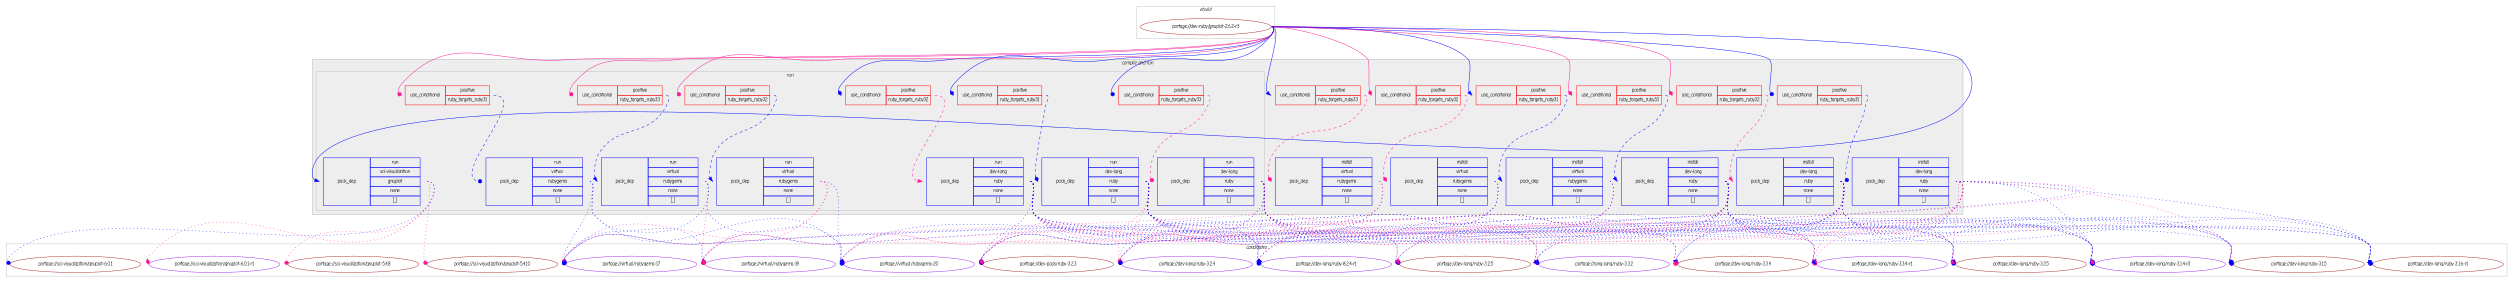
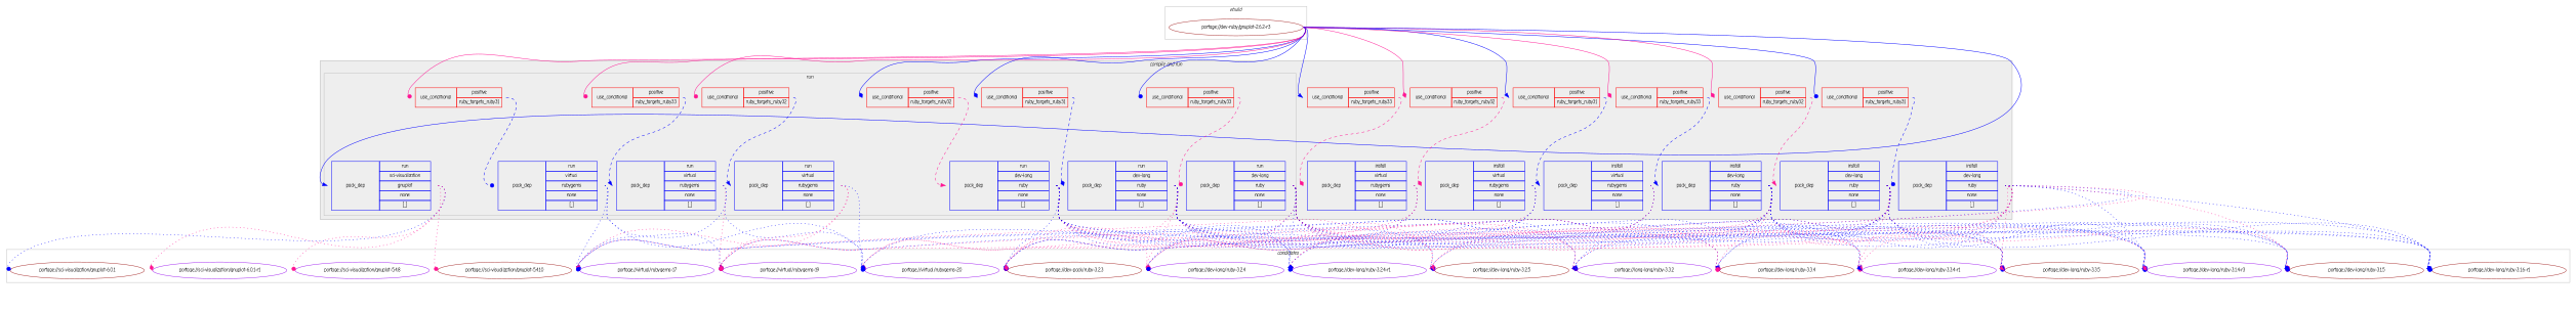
  digraph {
    compound=true
    concentrate=true
    fontname="Comic Neue"
    fontsize=10
    newrank=true
    rankdir=TB
    ranksep=1.5
    node [color=blue fontname="Comic Neue" fontsize=10 shape=none]
    edge [arrowhead=dot color=blue fontname="Comic Neue" headport=w style=dotted tailport=e weight=100]
    n1 [color=brown label="portage://dev-ruby/gnuplot-2.6.2-r3" width=4 shape=""]
    n2 [label=<<TABLE BORDER="0" CELLBORDER="1" CELLSPACING="0" CELLPADDING="4" WIDTH="220"><TR><TD ROWSPAN="6" CELLPADDING="30">pack_dep</TD></TR><TR><TD WIDTH="110">install</TD></TR><TR><TD>dev-lang</TD></TR><TR><TD>ruby</TD></TR><TR><TD>none</TD></TR><TR><TD>[,,]</TD></TR></TABLE>>]
    n3 [color=red label=<<TABLE BORDER="0" CELLBORDER="1" CELLSPACING="0" CELLPADDING="4"><TR><TD ROWSPAN="3" CELLPADDING="10">use_conditional</TD></TR><TR><TD>positive</TD></TR><TR><TD>ruby_targets_ruby31</TD></TR></TABLE>>]
    n4 [label=<<TABLE BORDER="0" CELLBORDER="1" CELLSPACING="0" CELLPADDING="4" WIDTH="220"><TR><TD ROWSPAN="6" CELLPADDING="30">pack_dep</TD></TR><TR><TD WIDTH="110">install</TD></TR><TR><TD>virtual</TD></TR><TR><TD>rubygems</TD></TR><TR><TD>none</TD></TR><TR><TD>[,,]</TD></TR></TABLE>>]
    n5 [color=red label=<<TABLE BORDER="0" CELLBORDER="1" CELLSPACING="0" CELLPADDING="4"><TR><TD ROWSPAN="3" CELLPADDING="10">use_conditional</TD></TR><TR><TD>positive</TD></TR><TR><TD>ruby_targets_ruby31</TD></TR></TABLE>>]
    n6 [label=<<TABLE BORDER="0" CELLBORDER="1" CELLSPACING="0" CELLPADDING="4" WIDTH="220"><TR><TD ROWSPAN="6" CELLPADDING="30">pack_dep</TD></TR><TR><TD WIDTH="110">install</TD></TR><TR><TD>dev-lang</TD></TR><TR><TD>ruby</TD></TR><TR><TD>none</TD></TR><TR><TD>[,,]</TD></TR></TABLE>>]
    n7 [color=red label=<<TABLE BORDER="0" CELLBORDER="1" CELLSPACING="0" CELLPADDING="4"><TR><TD ROWSPAN="3" CELLPADDING="10">use_conditional</TD></TR><TR><TD>positive</TD></TR><TR><TD>ruby_targets_ruby32</TD></TR></TABLE>>]
    n8 [label=<<TABLE BORDER="0" CELLBORDER="1" CELLSPACING="0" CELLPADDING="4" WIDTH="220"><TR><TD ROWSPAN="6" CELLPADDING="30">pack_dep</TD></TR><TR><TD WIDTH="110">install</TD></TR><TR><TD>virtual</TD></TR><TR><TD>rubygems</TD></TR><TR><TD>none</TD></TR><TR><TD>[,,]</TD></TR></TABLE>>]
    n9 [color=red label=<<TABLE BORDER="0" CELLBORDER="1" CELLSPACING="0" CELLPADDING="4"><TR><TD ROWSPAN="3" CELLPADDING="10">use_conditional</TD></TR><TR><TD>positive</TD></TR><TR><TD>ruby_targets_ruby32</TD></TR></TABLE>>]
    n10 [label=<<TABLE BORDER="0" CELLBORDER="1" CELLSPACING="0" CELLPADDING="4" WIDTH="220"><TR><TD ROWSPAN="6" CELLPADDING="30">pack_dep</TD></TR><TR><TD WIDTH="110">install</TD></TR><TR><TD>dev-lang</TD></TR><TR><TD>ruby</TD></TR><TR><TD>none</TD></TR><TR><TD>[,,]</TD></TR></TABLE>>]
    n11 [color=red label=<<TABLE BORDER="0" CELLBORDER="1" CELLSPACING="0" CELLPADDING="4"><TR><TD ROWSPAN="3" CELLPADDING="10">use_conditional</TD></TR><TR><TD>positive</TD></TR><TR><TD>ruby_targets_ruby33</TD></TR></TABLE>>]
    n12 [label=<<TABLE BORDER="0" CELLBORDER="1" CELLSPACING="0" CELLPADDING="4" WIDTH="220"><TR><TD ROWSPAN="6" CELLPADDING="30">pack_dep</TD></TR><TR><TD WIDTH="110">install</TD></TR><TR><TD>virtual</TD></TR><TR><TD>rubygems</TD></TR><TR><TD>none</TD></TR><TR><TD>[,,]</TD></TR></TABLE>>]
    n13 [color=red label=<<TABLE BORDER="0" CELLBORDER="1" CELLSPACING="0" CELLPADDING="4"><TR><TD ROWSPAN="3" CELLPADDING="10">use_conditional</TD></TR><TR><TD>positive</TD></TR><TR><TD>ruby_targets_ruby33</TD></TR></TABLE>>]
    n14 [label=<<TABLE BORDER="0" CELLBORDER="1" CELLSPACING="0" CELLPADDING="4" WIDTH="220"><TR><TD ROWSPAN="6" CELLPADDING="30">pack_dep</TD></TR><TR><TD WIDTH="110">run</TD></TR><TR><TD>dev-lang</TD></TR><TR><TD>ruby</TD></TR><TR><TD>none</TD></TR><TR><TD>[,,]</TD></TR></TABLE>>]
    n15 [color=red label=<<TABLE BORDER="0" CELLBORDER="1" CELLSPACING="0" CELLPADDING="4"><TR><TD ROWSPAN="3" CELLPADDING="10">use_conditional</TD></TR><TR><TD>positive</TD></TR><TR><TD>ruby_targets_ruby31</TD></TR></TABLE>>]
    n16 [label=<<TABLE BORDER="0" CELLBORDER="1" CELLSPACING="0" CELLPADDING="4" WIDTH="220"><TR><TD ROWSPAN="6" CELLPADDING="30">pack_dep</TD></TR><TR><TD WIDTH="110">run</TD></TR><TR><TD>virtual</TD></TR><TR><TD>rubygems</TD></TR><TR><TD>none</TD></TR><TR><TD>[,,]</TD></TR></TABLE>>]
    n17 [color=red label=<<TABLE BORDER="0" CELLBORDER="1" CELLSPACING="0" CELLPADDING="4"><TR><TD ROWSPAN="3" CELLPADDING="10">use_conditional</TD></TR><TR><TD>positive</TD></TR><TR><TD>ruby_targets_ruby31</TD></TR></TABLE>>]
    n18 [label=<<TABLE BORDER="0" CELLBORDER="1" CELLSPACING="0" CELLPADDING="4" WIDTH="220"><TR><TD ROWSPAN="6" CELLPADDING="30">pack_dep</TD></TR><TR><TD WIDTH="110">run</TD></TR><TR><TD>dev-lang</TD></TR><TR><TD>ruby</TD></TR><TR><TD>none</TD></TR><TR><TD>[,,]</TD></TR></TABLE>>]
    n19 [color=red label=<<TABLE BORDER="0" CELLBORDER="1" CELLSPACING="0" CELLPADDING="4"><TR><TD ROWSPAN="3" CELLPADDING="10">use_conditional</TD></TR><TR><TD>positive</TD></TR><TR><TD>ruby_targets_ruby32</TD></TR></TABLE>>]
    n20 [label=<<TABLE BORDER="0" CELLBORDER="1" CELLSPACING="0" CELLPADDING="4" WIDTH="220"><TR><TD ROWSPAN="6" CELLPADDING="30">pack_dep</TD></TR><TR><TD WIDTH="110">run</TD></TR><TR><TD>virtual</TD></TR><TR><TD>rubygems</TD></TR><TR><TD>none</TD></TR><TR><TD>[,,]</TD></TR></TABLE>>]
    n21 [color=red label=<<TABLE BORDER="0" CELLBORDER="1" CELLSPACING="0" CELLPADDING="4"><TR><TD ROWSPAN="3" CELLPADDING="10">use_conditional</TD></TR><TR><TD>positive</TD></TR><TR><TD>ruby_targets_ruby32</TD></TR></TABLE>>]
    n22 [label=<<TABLE BORDER="0" CELLBORDER="1" CELLSPACING="0" CELLPADDING="4" WIDTH="220"><TR><TD ROWSPAN="6" CELLPADDING="30">pack_dep</TD></TR><TR><TD WIDTH="110">run</TD></TR><TR><TD>virtual</TD></TR><TR><TD>rubygems</TD></TR><TR><TD>none</TD></TR><TR><TD>[,,]</TD></TR></TABLE>>]
    n23 [color=red label=<<TABLE BORDER="0" CELLBORDER="1" CELLSPACING="0" CELLPADDING="4"><TR><TD ROWSPAN="3" CELLPADDING="10">use_conditional</TD></TR><TR><TD>positive</TD></TR><TR><TD>ruby_targets_ruby33</TD></TR></TABLE>>]
    n24 [label=<<TABLE BORDER="0" CELLBORDER="1" CELLSPACING="0" CELLPADDING="4" WIDTH="220"><TR><TD ROWSPAN="6" CELLPADDING="30">pack_dep</TD></TR><TR><TD WIDTH="110">run</TD></TR><TR><TD>dev-lang</TD></TR><TR><TD>ruby</TD></TR><TR><TD>none</TD></TR><TR><TD>[,,]</TD></TR></TABLE>>]
    n25 [color=red label=<<TABLE BORDER="0" CELLBORDER="1" CELLSPACING="0" CELLPADDING="4"><TR><TD ROWSPAN="3" CELLPADDING="10">use_conditional</TD></TR><TR><TD>positive</TD></TR><TR><TD>ruby_targets_ruby33</TD></TR></TABLE>>]
    n26 [label=<<TABLE BORDER="0" CELLBORDER="1" CELLSPACING="0" CELLPADDING="4" WIDTH="220"><TR><TD ROWSPAN="6" CELLPADDING="30">pack_dep</TD></TR><TR><TD WIDTH="110">run</TD></TR><TR><TD>sci-visualization</TD></TR><TR><TD>gnuplot</TD></TR><TR><TD>none</TD></TR><TR><TD>[,,]</TD></TR></TABLE>>]
    n27 [color=brown label="portage://dev-lang/ruby-3.3.5" width=4 shape=""]
    n28 [color=purple label="portage://dev-lang/ruby-3.3.4-r1" width=4 shape=""]
    n29 [color=brown label="portage://dev-lang/ruby-3.3.4" width=4 shape=""]
    n30 [color=purple label="portage://lang-lang/ruby-3.3.2" width=4 shape=""]
    n31 [color=brown label="portage://dev-lang/ruby-3.2.5" width=4 shape=""]
-   n32 [color=purple label="portage://dev-lang/ruby-8.2.4-r1" width=4 shape=""]
+   n32 [color=purple label="portage://dev-lang/ruby-3.2.4-r1" width=4 shape=""]
    n33 [color=purple label="portage://dev-lang/ruby-3.2.4" width=4 shape=""]
    n34 [color=brown label="portage://dev-pack/ruby-3.2.3" width=4 shape=""]
    n35 [color=brown label="portage://dev-lang/ruby-3.1.6-r1" width=4 shape=""]
    n36 [color=brown label="portage://dev-lang/ruby-3.1.5" width=4 shape=""]
    n37 [color=purple label="portage://dev-lang/ruby-3.1.4-r3" width=4 shape=""]
    n38 [color=purple label="portage://virtual/rubygems-20" width=4 shape=""]
    n39 [color=purple label="portage://virtual/rubygems-19" width=4 shape=""]
    n40 [color=purple label="portage://virtual/rubygems-17" width=4 shape=""]
    n41 [color=purple label="portage://sci-visualization/gnuplot-6.0.1-r1" width=4 shape=""]
    n42 [color=brown label="portage://sci-visualization/gnuplot-6.0.1" width=4 shape=""]
    n43 [color=brown label="portage://sci-visualization/gnuplot-5.4.10" width=4 shape=""]
-   n44 [color=brown label="portage://sci-visualization/gnuplot-5.4.8" width=4 shape=""]
+   n44 [color=purple label="portage://sci-visualization/gnuplot-5.4.8" width=4 shape=""]
    subgraph cluster_1 {
      color=gray
      label=<<i>ebuild</i>>
      n1
    }
    subgraph cluster_2 {
      color=gray
      label=<<i>dependencies</i>>
      subgraph cluster_3 {
        color=gray
        fillcolor="#eeeeee"
        label=<<i>compile</i>>
        style=filled
        subgraph sub_4 {
          color=gray
          fillcolor="#eeeeee"
          label=<<i>compile</i>>
          style=filled
          n3
          subgraph sub_5 {
            color=gray
            fillcolor="#eeeeee"
            label=<<i>compile</i>>
            style=filled
            n2
          }
        }
        subgraph sub_6 {
          color=gray
          fillcolor="#eeeeee"
          label=<<i>compile</i>>
          style=filled
          n5
          subgraph sub_7 {
            color=gray
            fillcolor="#eeeeee"
            label=<<i>compile</i>>
            style=filled
            n4
          }
        }
        subgraph sub_8 {
          color=gray
          fillcolor="#eeeeee"
          label=<<i>compile</i>>
          style=filled
          n7
          subgraph sub_9 {
            color=gray
            fillcolor="#eeeeee"
            label=<<i>compile</i>>
            style=filled
            n6
          }
        }
        subgraph sub_10 {
          color=gray
          fillcolor="#eeeeee"
          label=<<i>compile</i>>
          style=filled
          n9
          subgraph sub_11 {
            color=gray
            fillcolor="#eeeeee"
            label=<<i>compile</i>>
            style=filled
            n8
          }
        }
        subgraph sub_12 {
          color=gray
          fillcolor="#eeeeee"
          label=<<i>compile</i>>
          style=filled
          n11
          subgraph sub_13 {
            color=gray
            fillcolor="#eeeeee"
            label=<<i>compile</i>>
            style=filled
            n10
          }
        }
        subgraph sub_14 {
          color=gray
          fillcolor="#eeeeee"
          label=<<i>compile</i>>
          style=filled
          n13
          subgraph sub_15 {
            color=gray
            fillcolor="#eeeeee"
            label=<<i>compile</i>>
            style=filled
            n12
          }
        }
      }
      subgraph cluster_16 {
        color=gray
        fillcolor="#eeeeee"
        label=<<i>compile and run</i>>
        style=filled
      }
      subgraph cluster_17 {
        color=gray
        fillcolor="#eeeeee"
        label=<<i>run</i>>
        style=filled
        subgraph sub_18 {
          color=gray
          fillcolor="#eeeeee"
          label=<<i>run</i>>
          style=filled
          n15
          subgraph sub_19 {
            color=gray
            fillcolor="#eeeeee"
            label=<<i>run</i>>
            style=filled
            n14
          }
        }
        subgraph sub_20 {
          color=gray
          fillcolor="#eeeeee"
          label=<<i>run</i>>
          style=filled
          n17
          subgraph sub_21 {
            color=gray
            fillcolor="#eeeeee"
            label=<<i>run</i>>
            style=filled
            n16
          }
        }
        subgraph sub_22 {
          color=gray
          fillcolor="#eeeeee"
          label=<<i>run</i>>
          style=filled
          n19
          subgraph sub_23 {
            color=gray
            fillcolor="#eeeeee"
            label=<<i>run</i>>
            style=filled
            n18
          }
        }
        subgraph sub_24 {
          color=gray
          fillcolor="#eeeeee"
          label=<<i>run</i>>
          style=filled
          n21
          subgraph sub_25 {
            color=gray
            fillcolor="#eeeeee"
            label=<<i>run</i>>
            style=filled
            n20
          }
        }
        subgraph sub_26 {
          color=gray
          fillcolor="#eeeeee"
          label=<<i>run</i>>
          style=filled
          n23
          subgraph sub_27 {
            color=gray
            fillcolor="#eeeeee"
            label=<<i>run</i>>
            style=filled
            n22
          }
        }
        subgraph sub_28 {
          color=gray
          fillcolor="#eeeeee"
          label=<<i>run</i>>
          style=filled
          n25
          subgraph sub_29 {
            color=gray
            fillcolor="#eeeeee"
            label=<<i>run</i>>
            style=filled
            n24
          }
        }
        subgraph sub_30 {
          color=gray
          fillcolor="#eeeeee"
          label=<<i>run</i>>
          style=filled
          n26
        }
      }
    }
    subgraph cluster_31 {
      color=gray
      label=<<i>candidates</i>>
      rank=same
      subgraph sub_32 {
        color=black
        label=<<i>candidates</i>>
        nodesep=1
        rank=same
        n38
        n39
        n40
      }
      subgraph sub_33 {
        color=black
        label=<<i>candidates</i>>
        nodesep=1
        rank=same
        n27
        n28
        n29
        n30
        n31
        n32
        n33
        n34
        n35
        n36
        n37
      }
      subgraph sub_34 {
        color=black
        label=<<i>candidates</i>>
        nodesep=1
        rank=same
        n38
        n39
        n40
      }
      subgraph sub_35 {
        color=black
        label=<<i>candidates</i>>
        nodesep=1
        rank=same
        n27
        n28
        n29
        n30
        n31
        n32
        n33
        n34
        n35
        n36
        n37
      }
      subgraph sub_36 {
        color=black
        label=<<i>candidates</i>>
        nodesep=1
        rank=same
        n38
        n39
        n40
      }
      subgraph sub_37 {
        color=black
        label=<<i>candidates</i>>
        nodesep=1
        rank=same
        n27
        n28
        n29
        n30
        n31
        n32
        n33
        n34
        n35
        n36
        n37
      }
      subgraph sub_38 {
        color=black
        label=<<i>candidates</i>>
        nodesep=1
        rank=same
        n38
        n39
        n40
      }
      subgraph sub_39 {
        color=black
        label=<<i>candidates</i>>
        nodesep=1
        rank=same
        n27
        n28
        n29
        n30
        n31
        n32
        n33
        n34
        n35
        n36
        n37
      }
      subgraph sub_40 {
        color=black
        label=<<i>candidates</i>>
        nodesep=1
        rank=same
        n27
        n28
        n29
        n30
        n31
        n32
        n33
        n34
        n35
        n36
        n37
      }
      subgraph sub_41 {
        color=black
        label=<<i>candidates</i>>
        nodesep=1
        rank=same
        n38
        n39
        n40
      }
      subgraph sub_42 {
        color=black
        label=<<i>candidates</i>>
        nodesep=1
        rank=same
        n27
        n28
        n29
        n30
        n31
        n32
        n33
        n34
        n35
        n36
        n37
      }
      subgraph sub_43 {
        color=black
        label=<<i>candidates</i>>
        nodesep=1
        rank=same
        n38
        n39
        n40
      }
      subgraph sub_44 {
        color=black
        label=<<i>candidates</i>>
        nodesep=1
        rank=same
        n41
        n42
        n43
        n44
      }
    }
    n1 -> n3 [style=solid weight=20]
    n1 -> n5 [arrowhead=normal style=solid weight=20]
    n1 -> n7 [arrowhead=diamond color=deeppink style=solid weight=20]
    n1 -> n9 [arrowhead=diamond color=deeppink style=solid weight=20]
    n1 -> n11 [arrowhead=diamond color=deeppink style=solid weight=20]
    n1 -> n13 [arrowhead=normal style=solid weight=20]
    n1 -> n15 [arrowhead=diamond style=solid weight=20]
    n1 -> n17 [color=deeppink style=solid weight=20]
    n1 -> n19 [arrowhead=diamond style=solid weight=20]
    n1 -> n21 [color=deeppink style=solid weight=20]
    n1 -> n23 [color=deeppink style=solid weight=20]
    n1 -> n25 [style=solid weight=20]
    n1 -> n26 [arrowhead=normal style=solid weight=20]
    n2 -> n27 [arrowhead=diamond color=deeppink]
    n2 -> n28 [arrowhead=normal color=deeppink]
    n2 -> n29
    n2 -> n30 [color=deeppink]
    n2 -> n31 [arrowhead=diamond color=deeppink]
    n2 -> n32 [arrowhead=diamond color=deeppink]
    n2 -> n33
    n2 -> n34 [color=deeppink]
    n2 -> n35 [arrowhead=normal]
    n2 -> n36 [arrowhead=diamond color=deeppink]
    n2 -> n37 [arrowhead=diamond]
    n3 -> n2 [style=dashed weight=20]
    n4 -> n38 [arrowhead=diamond color=deeppink]
    n4 -> n39 [arrowhead=diamond color=deeppink]
    n4 -> n40 [arrowhead=normal]
    n5 -> n4 [arrowhead=normal style=dashed weight=20]
    n6 -> n27 [arrowhead=normal]
    n6 -> n28 [arrowhead=diamond color=deeppink]
    n6 -> n29 [arrowhead=normal]
    n6 -> n30
    n6 -> n31
    n6 -> n32 [arrowhead=diamond color=deeppink]
    n6 -> n33 [arrowhead=diamond color=deeppink]
    n6 -> n34 [arrowhead=diamond]
    n6 -> n35 [arrowhead=normal]
    n6 -> n36 [color=deeppink]
    n6 -> n37 [arrowhead=diamond]
    n7 -> n6 [arrowhead=normal color=deeppink style=dashed weight=20]
    n8 -> n38 [color=deeppink]
    n8 -> n39 [arrowhead=diamond]
    n8 -> n40 [arrowhead=diamond]
    n9 -> n8 [arrowhead=diamond color=deeppink style=dashed weight=20]
    n10 -> n27 [arrowhead=diamond color=deeppink]
    n10 -> n28 [arrowhead=normal]
    n10 -> n29 [color=deeppink]
    n10 -> n30 [arrowhead=normal]
    n10 -> n31 [arrowhead=normal color=deeppink]
    n10 -> n32 [arrowhead=diamond]
    n10 -> n33 [arrowhead=normal color=deeppink]
    n10 -> n34 [arrowhead=normal]
    n10 -> n35 [arrowhead=diamond]
    n10 -> n36 [arrowhead=normal]
    n10 -> n37 [arrowhead=normal]
    n11 -> n10 [arrowhead=normal style=dashed weight=20]
    n12 -> n38 [arrowhead=normal]
    n12 -> n39 [arrowhead=diamond color=deeppink]
    n12 -> n40 [arrowhead=normal color=deeppink]
    n13 -> n12 [arrowhead=diamond color=deeppink style=dashed weight=20]
    n14 -> n27 [arrowhead=diamond]
    n14 -> n28 [arrowhead=diamond color=deeppink]
    n14 -> n29 [arrowhead=diamond]
    n14 -> n30 [arrowhead=normal color=deeppink]
    n14 -> n31 [arrowhead=normal color=deeppink]
    n14 -> n32 [arrowhead=diamond]
    n14 -> n33 [arrowhead=diamond color=deeppink]
    n14 -> n34 [color=deeppink]
    n14 -> n35
    n14 -> n36 [arrowhead=diamond]
    n14 -> n37
    n15 -> n14 [arrowhead=diamond style=dashed weight=20]
    n16 -> n38
    n16 -> n39
    n16 -> n40
    n17 -> n16 [style=dashed weight=20]
    n18 -> n27
    n18 -> n28 [color=deeppink]
    n18 -> n29 [color=deeppink]
    n18 -> n30 [arrowhead=normal color=deeppink]
    n18 -> n31 [arrowhead=diamond]
    n18 -> n32
    n18 -> n33 [arrowhead=normal color=deeppink]
    n18 -> n34
    n18 -> n35 [arrowhead=diamond]
    n18 -> n36 [arrowhead=diamond]
    n18 -> n37
    n19 -> n18 [arrowhead=normal color=deeppink style=dashed weight=20]
    n20 -> n38 [arrowhead=diamond]
    n20 -> n39 [color=deeppink]
    n20 -> n40 [arrowhead=normal color=deeppink]
    n21 -> n20 [arrowhead=normal style=dashed weight=20]
    n22 -> n38
    n22 -> n39 [color=deeppink]
    n22 -> n40
    n23 -> n22 [arrowhead=normal style=dashed weight=20]
    n24 -> n27 [arrowhead=normal color=deeppink]
    n24 -> n28 [arrowhead=normal]
    n24 -> n29 [color=deeppink]
    n24 -> n30 [arrowhead=normal]
    n24 -> n31 [arrowhead=normal color=deeppink]
    n24 -> n32 [arrowhead=normal]
    n24 -> n33
    n24 -> n34 [arrowhead=diamond color=deeppink]
    n24 -> n35
    n24 -> n36
    n24 -> n37 [arrowhead=diamond color=deeppink]
    n25 -> n24 [color=deeppink style=dashed weight=20]
    n26 -> n41 [arrowhead=diamond color=deeppink]
    n26 -> n42
    n26 -> n43 [color=deeppink]
    n26 -> n44 [color=deeppink]
  }
